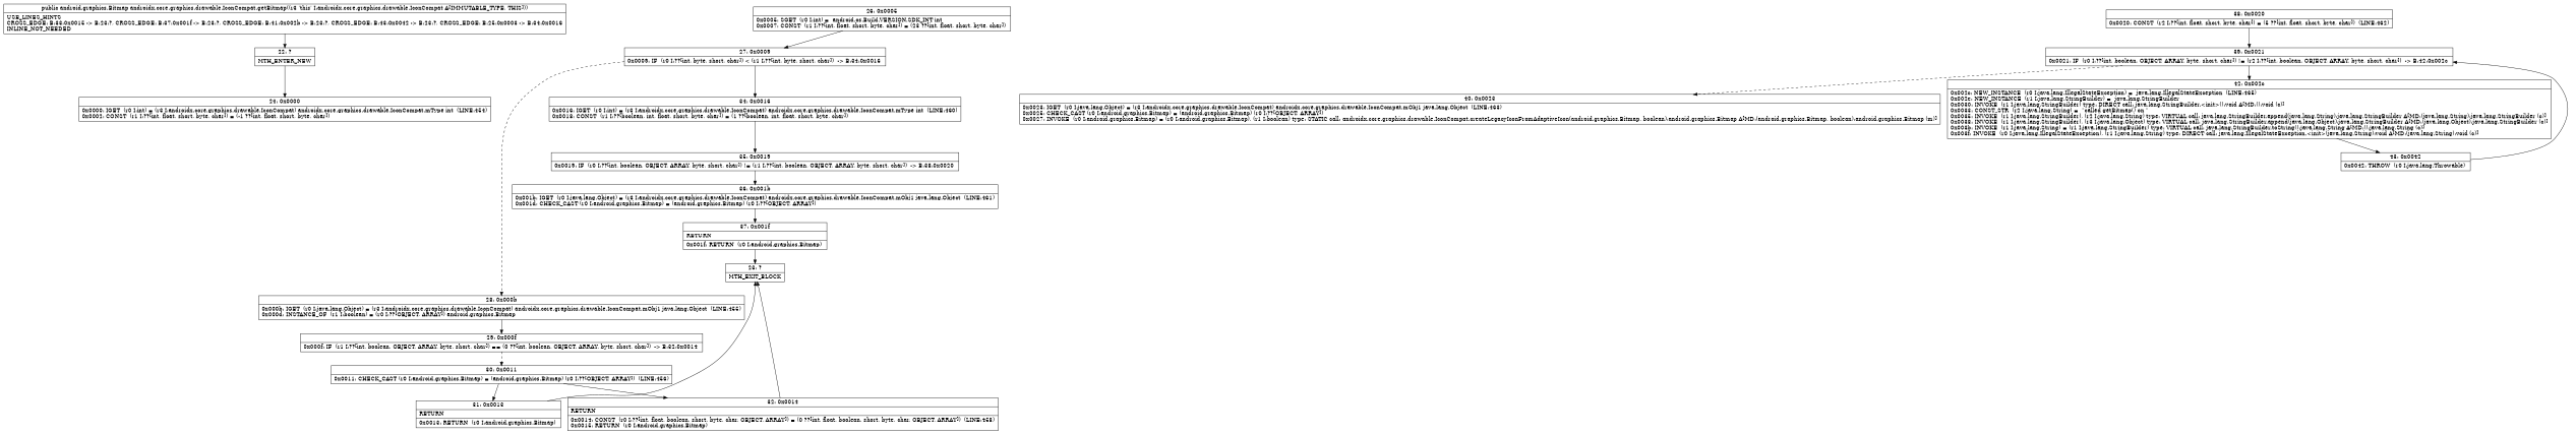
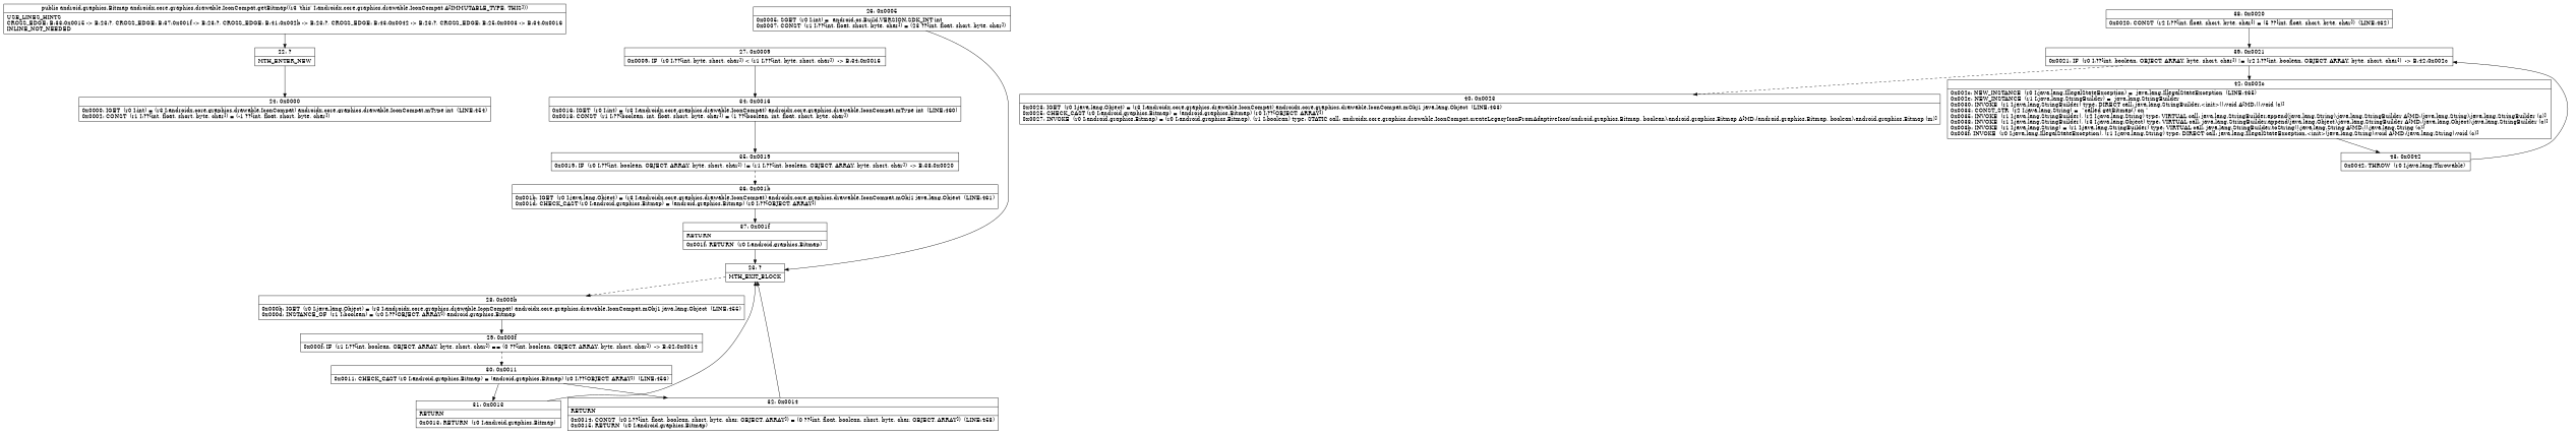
  digraph {
    node [shape=record]
    n1 [label="{22\:\ ?|MTH_ENTER_NEW\l}"]
    n2 [label="{24\:\ 0x0000|0x0000: IGET  (r0 I:int) = (r3 I:androidx.core.graphics.drawable.IconCompat) androidx.core.graphics.drawable.IconCompat.mType int  (LINE:454)\l0x0002: CONST  (r1 I:??[int, float, short, byte, char]) = (\-1 ??[int, float, short, byte, char]) \l}"]
    n3 [label="{26\:\ 0x0005|0x0005: SGET  (r0 I:int) =  android.os.Build.VERSION.SDK_INT int \l0x0007: CONST  (r1 I:??[int, float, short, byte, char]) = (23 ??[int, float, short, byte, char]) \l}"]
    n4 [label="{27\:\ 0x0009|0x0009: IF  (r0 I:??[int, byte, short, char]) \< (r1 I:??[int, byte, short, char])  \-\> B:34:0x0016 \l}"]
    n5 [label="{34\:\ 0x0016|0x0016: IGET  (r0 I:int) = (r3 I:androidx.core.graphics.drawable.IconCompat) androidx.core.graphics.drawable.IconCompat.mType int  (LINE:460)\l0x0018: CONST  (r1 I:??[boolean, int, float, short, byte, char]) = (1 ??[boolean, int, float, short, byte, char]) \l}"]
    n6 [label="{35\:\ 0x0019|0x0019: IF  (r0 I:??[int, boolean, OBJECT, ARRAY, byte, short, char]) != (r1 I:??[int, boolean, OBJECT, ARRAY, byte, short, char])  \-\> B:38:0x0020 \l}"]
    n7 [label="{28\:\ 0x000b|0x000b: IGET  (r0 I:java.lang.Object) = (r3 I:androidx.core.graphics.drawable.IconCompat) androidx.core.graphics.drawable.IconCompat.mObj1 java.lang.Object  (LINE:455)\l0x000d: INSTANCE_OF  (r1 I:boolean) = (r0 I:??[OBJECT, ARRAY]) android.graphics.Bitmap \l}"]
    n8 [label="{29\:\ 0x000f|0x000f: IF  (r1 I:??[int, boolean, OBJECT, ARRAY, byte, short, char]) == (0 ??[int, boolean, OBJECT, ARRAY, byte, short, char])  \-\> B:32:0x0014 \l}"]
    n9 [label="{30\:\ 0x0011|0x0011: CHECK_CAST (r0 I:android.graphics.Bitmap) = (android.graphics.Bitmap) (r0 I:??[OBJECT, ARRAY])  (LINE:456)\l}"]
    n10 [label="{32\:\ 0x0014|RETURN\l|0x0014: CONST  (r0 I:??[int, float, boolean, short, byte, char, OBJECT, ARRAY]) = (0 ??[int, float, boolean, short, byte, char, OBJECT, ARRAY])  (LINE:458)\l0x0015: RETURN  (r0 I:android.graphics.Bitmap) \l}"]
    n11 [label="{31\:\ 0x0013|RETURN\l|0x0013: RETURN  (r0 I:android.graphics.Bitmap) \l}"]
    n12 [label="{23\:\ ?|MTH_EXIT_BLOCK\l}"]
    n13 [label="{36\:\ 0x001b|0x001b: IGET  (r0 I:java.lang.Object) = (r3 I:androidx.core.graphics.drawable.IconCompat) androidx.core.graphics.drawable.IconCompat.mObj1 java.lang.Object  (LINE:461)\l0x001d: CHECK_CAST (r0 I:android.graphics.Bitmap) = (android.graphics.Bitmap) (r0 I:??[OBJECT, ARRAY]) \l}"]
    n14 [label="{37\:\ 0x001f|RETURN\l|0x001f: RETURN  (r0 I:android.graphics.Bitmap) \l}"]
    n15 [label="{38\:\ 0x0020|0x0020: CONST  (r2 I:??[int, float, short, byte, char]) = (5 ??[int, float, short, byte, char])  (LINE:462)\l}"]
    n16 [label="{39\:\ 0x0021|0x0021: IF  (r0 I:??[int, boolean, OBJECT, ARRAY, byte, short, char]) != (r2 I:??[int, boolean, OBJECT, ARRAY, byte, short, char])  \-\> B:42:0x002c \l}"]
    n17 [label="{40\:\ 0x0023|0x0023: IGET  (r0 I:java.lang.Object) = (r3 I:androidx.core.graphics.drawable.IconCompat) androidx.core.graphics.drawable.IconCompat.mObj1 java.lang.Object  (LINE:463)\l0x0025: CHECK_CAST (r0 I:android.graphics.Bitmap) = (android.graphics.Bitmap) (r0 I:??[OBJECT, ARRAY]) \l0x0027: INVOKE  (r0 I:android.graphics.Bitmap) = (r0 I:android.graphics.Bitmap), (r1 I:boolean) type: STATIC call: androidx.core.graphics.drawable.IconCompat.createLegacyIconFromAdaptiveIcon(android.graphics.Bitmap, boolean):android.graphics.Bitmap A[MD:(android.graphics.Bitmap, boolean):android.graphics.Bitmap (m)]\l}"]
    n18 [label="{42\:\ 0x002c|0x002c: NEW_INSTANCE  (r0 I:java.lang.IllegalStateException) =  java.lang.IllegalStateException  (LINE:465)\l0x002e: NEW_INSTANCE  (r1 I:java.lang.StringBuilder) =  java.lang.StringBuilder \l0x0030: INVOKE  (r1 I:java.lang.StringBuilder) type: DIRECT call: java.lang.StringBuilder.\<init\>():void A[MD:():void (c)]\l0x0033: CONST_STR  (r2 I:java.lang.String) =  \"called getBitmap() on \" \l0x0035: INVOKE  (r1 I:java.lang.StringBuilder), (r2 I:java.lang.String) type: VIRTUAL call: java.lang.StringBuilder.append(java.lang.String):java.lang.StringBuilder A[MD:(java.lang.String):java.lang.StringBuilder (c)]\l0x0038: INVOKE  (r1 I:java.lang.StringBuilder), (r3 I:java.lang.Object) type: VIRTUAL call: java.lang.StringBuilder.append(java.lang.Object):java.lang.StringBuilder A[MD:(java.lang.Object):java.lang.StringBuilder (c)]\l0x003b: INVOKE  (r1 I:java.lang.String) = (r1 I:java.lang.StringBuilder) type: VIRTUAL call: java.lang.StringBuilder.toString():java.lang.String A[MD:():java.lang.String (c)]\l0x003f: INVOKE  (r0 I:java.lang.IllegalStateException), (r1 I:java.lang.String) type: DIRECT call: java.lang.IllegalStateException.\<init\>(java.lang.String):void A[MD:(java.lang.String):void (c)]\l}"]
    n19 [label="{43\:\ 0x0042|0x0042: THROW  (r0 I:java.lang.Throwable) \l}"]
    n20 [label="{public android.graphics.Bitmap androidx.core.graphics.drawable.IconCompat.getBitmap((r3 'this' I:androidx.core.graphics.drawable.IconCompat A[IMMUTABLE_TYPE, THIS]))  | USE_LINES_HINTS\lCROSS_EDGE: B:33:0x0015 \-\> B:23:?, CROSS_EDGE: B:37:0x001f \-\> B:23:?, CROSS_EDGE: B:41:0x002b \-\> B:23:?, CROSS_EDGE: B:43:0x0042 \-\> B:23:?, CROSS_EDGE: B:25:0x0003 \-\> B:34:0x0016\lINLINE_NOT_NEEDED\l}"]
    n1 -> n2
-   n3 -> n4
+   n3 -> n12
    n4 -> n5
-   n4 -> n7 [style=dashed]
+   n12 -> n7 [style=dashed]
    n5 -> n6
-   n6 -> n13 [style=solid]
+   n6 -> n13 [style=dashed]
    n7 -> n8
    n8 -> n9 [style=dashed]
    n9 -> n10
    n9 -> n11
    n10 -> n12
    n11 -> n12
    n13 -> n14
    n14 -> n12
    n15 -> n16
    n16 -> n17 [style=dashed]
    n16 -> n18
    n18 -> n19
    n19 -> n16
    n20 -> n1
  }
